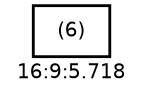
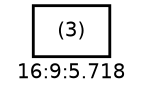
  digraph {
    label="16:9:5.718"
    fontname="DejaVu Sans"
-   n1 [color=black fontcolor=black label="(6)" shape=rectangle style=bold fontname="DejaVu Sans"]
+   n1 [color=black fontcolor=black label="(3)" shape=rectangle style=bold fontname="DejaVu Sans"]
  }
